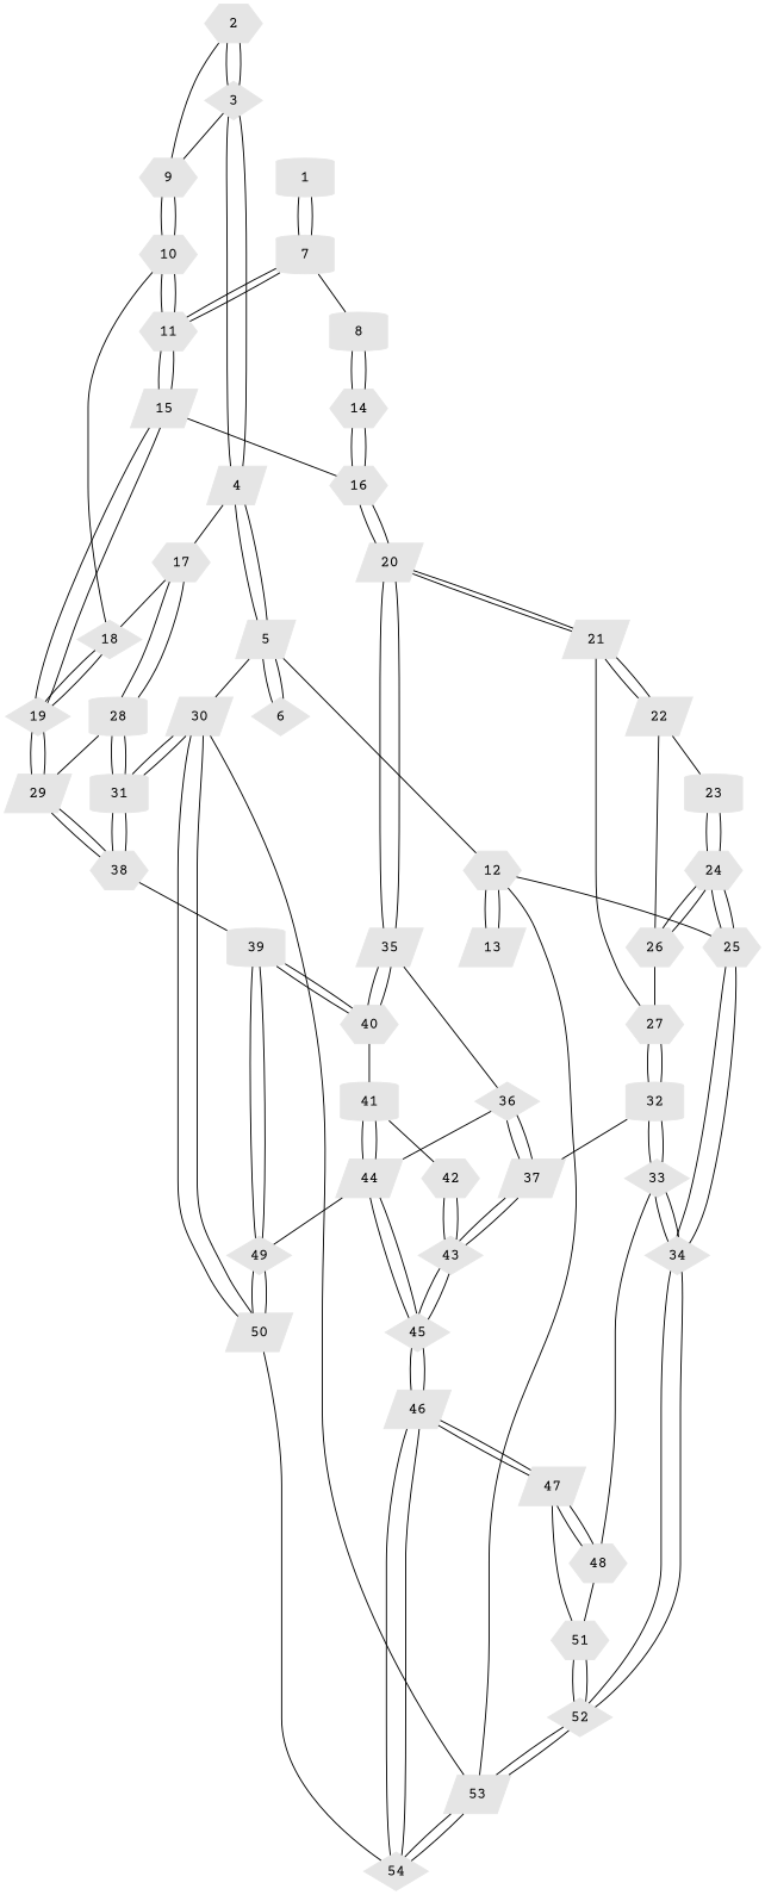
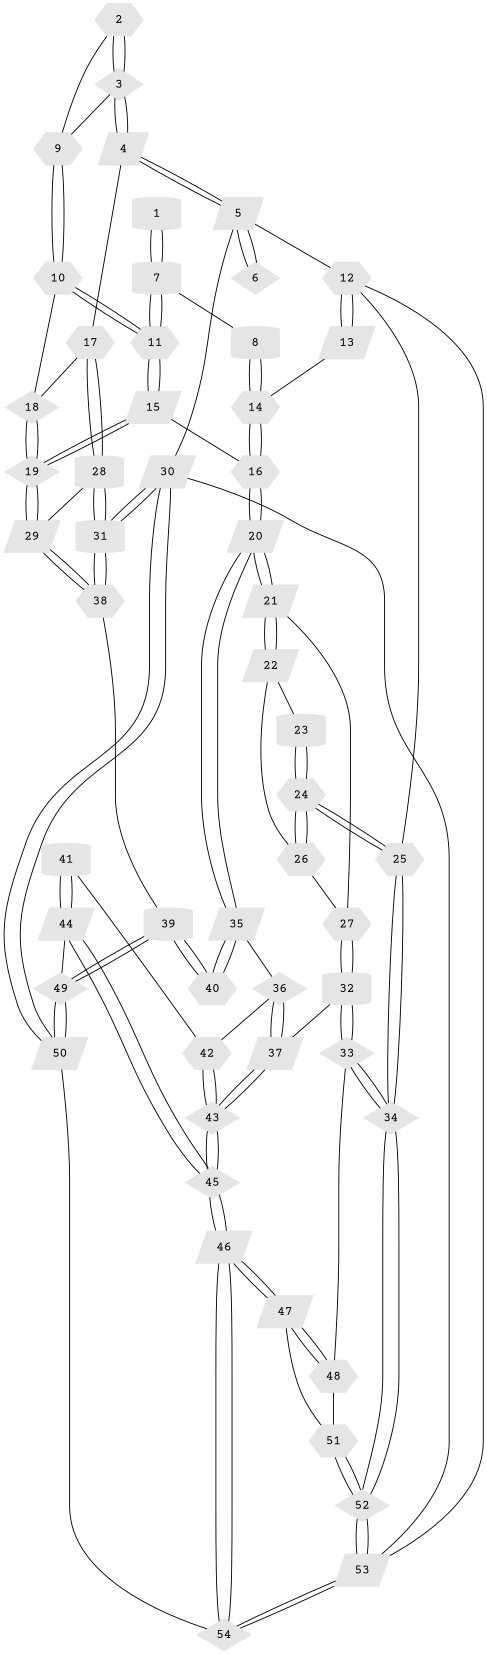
  graph {
    fontname="Courier Prime"
    node [color=gray90 fontname="Courier Prime" shape=hexagon style=filled]
    edge [fontname="Courier Prime"]
    1 [shape=cylinder]
    7 [shape=cylinder]
    3 [shape=diamond]
    2
    9
    8 [shape=cylinder]
    11
    4 [shape=parallelogram]
    10
    5 [shape=parallelogram]
    17
    6 [shape=diamond]
    12
    30 [shape=parallelogram]
    18 [shape=diamond]
    28 [shape=cylinder]
    13 [shape=parallelogram]
    25
    53 [shape=parallelogram]
    31 [shape=cylinder]
    50 [shape=parallelogram]
    14
    15 [shape=parallelogram]
    16
    19 [shape=diamond]
    34 [shape=diamond]
    54 [shape=diamond]
    23 [shape=cylinder]
    24
    20 [shape=parallelogram]
    29 [shape=parallelogram]
    21 [shape=parallelogram]
    35 [shape=parallelogram]
    38
    22 [shape=parallelogram]
    27
    36 [shape=diamond]
    40
    26
    32 [shape=cylinder]
    52 [shape=diamond]
    33 [shape=diamond]
    37 [shape=parallelogram]
    39 [shape=cylinder]
    48
    43 [shape=diamond]
    51
    42
    41 [shape=cylinder]
    45 [shape=diamond]
    49 [shape=diamond]
    44 [shape=parallelogram]
    46 [shape=parallelogram]
    47 [shape=parallelogram]
    1 -- 7
    1 -- 7
    7 -- 8
    7 -- 11
    7 -- 11
    3 -- 9
    3 -- 4
    3 -- 4
    2 -- 3
    2 -- 3
    2 -- 9
    9 -- 10
    9 -- 10
    8 -- 14
    8 -- 14
    11 -- 15
    11 -- 15
    4 -- 5
    4 -- 5
    4 -- 17
    10 -- 11
    10 -- 11
    10 -- 18
    5 -- 6
    5 -- 6
    5 -- 12
    5 -- 30
    17 -- 18
    17 -- 28
    17 -- 28
    12 -- 13
    12 -- 13
    12 -- 25
    12 -- 53
    30 -- 53
    30 -- 31
    30 -- 31
    30 -- 50
    30 -- 50
    18 -- 19
    18 -- 19
    28 -- 31
    28 -- 31
    28 -- 29
+   13 -- 14
    25 -- 34
    25 -- 34
    53 -- 54
    53 -- 54
    31 -- 38
    31 -- 38
    50 -- 54
    14 -- 16
    14 -- 16
    15 -- 16
    15 -- 19
    15 -- 19
    16 -- 20
    16 -- 20
    19 -- 29
    19 -- 29
    34 -- 52
    34 -- 52
    23 -- 24
    23 -- 24
    24 -- 25
    24 -- 25
    24 -- 26
    24 -- 26
    20 -- 21
    20 -- 21
    20 -- 35
    20 -- 35
    29 -- 38
    29 -- 38
    21 -- 22
    21 -- 22
    21 -- 27
    35 -- 36
    35 -- 40
    35 -- 40
    38 -- 39
    22 -- 23
    22 -- 26
    27 -- 32
    27 -- 32
    36 -- 37
    36 -- 37
-   36 -- 44
-   40 -- 41
+   36 -- 42
    26 -- 27
    32 -- 33
    32 -- 33
    32 -- 37
    52 -- 53
    52 -- 53
    33 -- 34
    33 -- 34
    33 -- 48
    37 -- 43
    37 -- 43
    39 -- 40
    39 -- 40
    39 -- 49
    39 -- 49
    48 -- 51
    43 -- 45
    43 -- 45
    51 -- 52
    51 -- 52
    42 -- 43
    42 -- 43
    41 -- 42
    41 -- 44
    41 -- 44
    45 -- 46
    45 -- 46
    49 -- 50
    49 -- 50
    44 -- 45
    44 -- 45
    44 -- 49
    46 -- 54
    46 -- 54
    46 -- 47
    46 -- 47
    47 -- 48
    47 -- 48
    47 -- 51
  }
